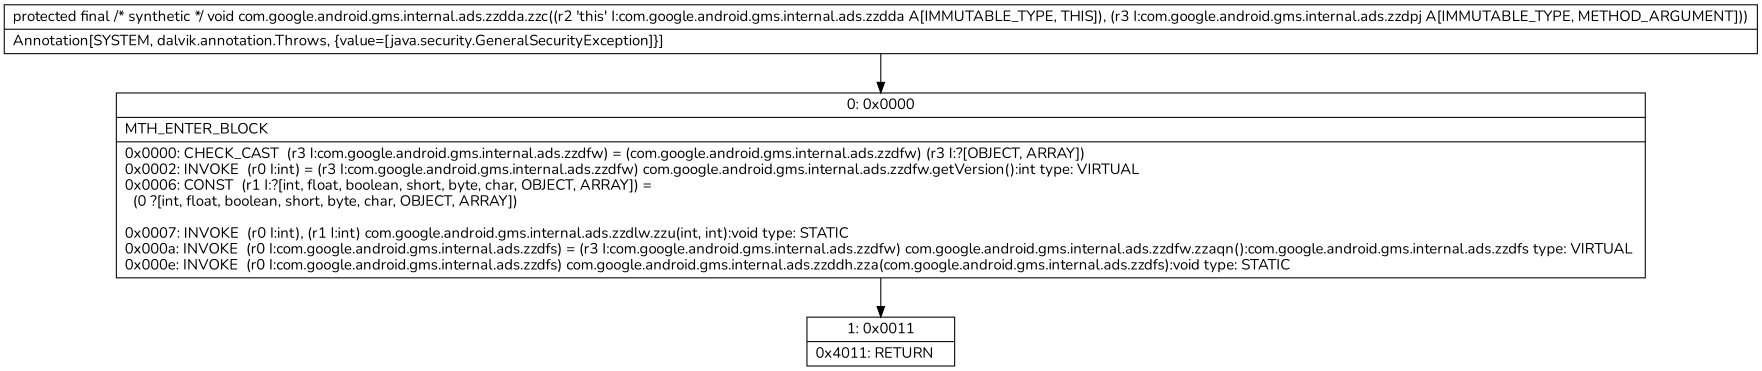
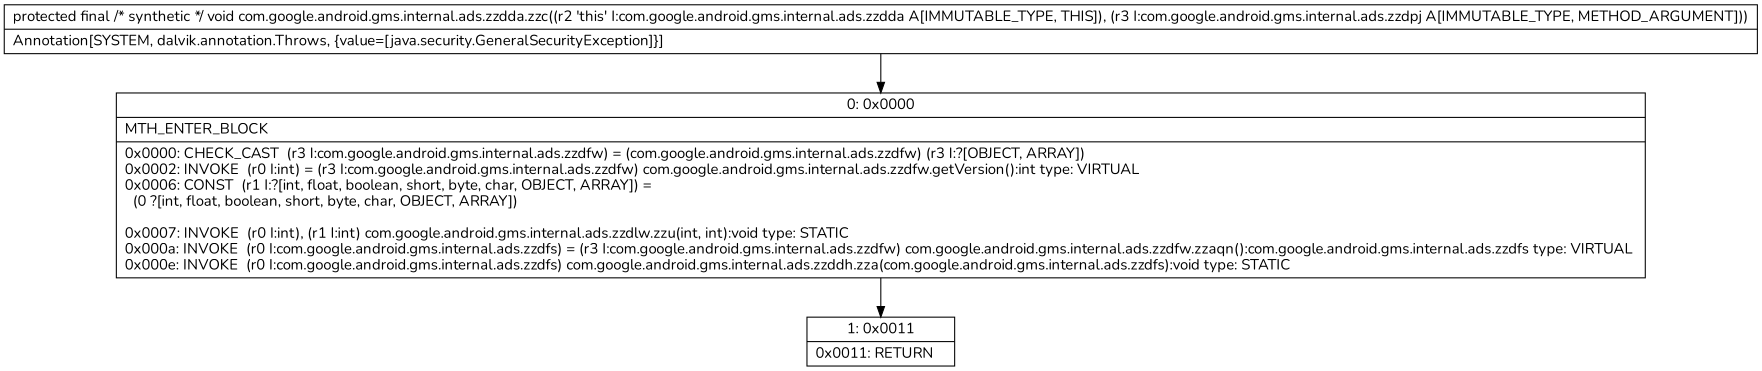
  digraph {
    fontname=Nunito
    node [shape=record fontname=Nunito]
    edge [fontname=Nunito]
    n1 [label="{0\:\ 0x0000|MTH_ENTER_BLOCK\l|0x0000: CHECK_CAST  (r3 I:com.google.android.gms.internal.ads.zzdfw) = (com.google.android.gms.internal.ads.zzdfw) (r3 I:?[OBJECT, ARRAY]) \l0x0002: INVOKE  (r0 I:int) = (r3 I:com.google.android.gms.internal.ads.zzdfw) com.google.android.gms.internal.ads.zzdfw.getVersion():int type: VIRTUAL \l0x0006: CONST  (r1 I:?[int, float, boolean, short, byte, char, OBJECT, ARRAY]) = \l  (0 ?[int, float, boolean, short, byte, char, OBJECT, ARRAY])\l \l0x0007: INVOKE  (r0 I:int), (r1 I:int) com.google.android.gms.internal.ads.zzdlw.zzu(int, int):void type: STATIC \l0x000a: INVOKE  (r0 I:com.google.android.gms.internal.ads.zzdfs) = (r3 I:com.google.android.gms.internal.ads.zzdfw) com.google.android.gms.internal.ads.zzdfw.zzaqn():com.google.android.gms.internal.ads.zzdfs type: VIRTUAL \l0x000e: INVOKE  (r0 I:com.google.android.gms.internal.ads.zzdfs) com.google.android.gms.internal.ads.zzddh.zza(com.google.android.gms.internal.ads.zzdfs):void type: STATIC \l}"]
-   n2 [label="{1\:\ 0x0011|0x4011: RETURN   \l}"]
+   n2 [label="{1\:\ 0x0011|0x0011: RETURN   \l}"]
    n3 [label="{protected final \/* synthetic *\/ void com.google.android.gms.internal.ads.zzdda.zzc((r2 'this' I:com.google.android.gms.internal.ads.zzdda A[IMMUTABLE_TYPE, THIS]), (r3 I:com.google.android.gms.internal.ads.zzdpj A[IMMUTABLE_TYPE, METHOD_ARGUMENT]))  | Annotation[SYSTEM, dalvik.annotation.Throws, \{value=[java.security.GeneralSecurityException]\}]\l}"]
    n1 -> n2
    n3 -> n1
  }
